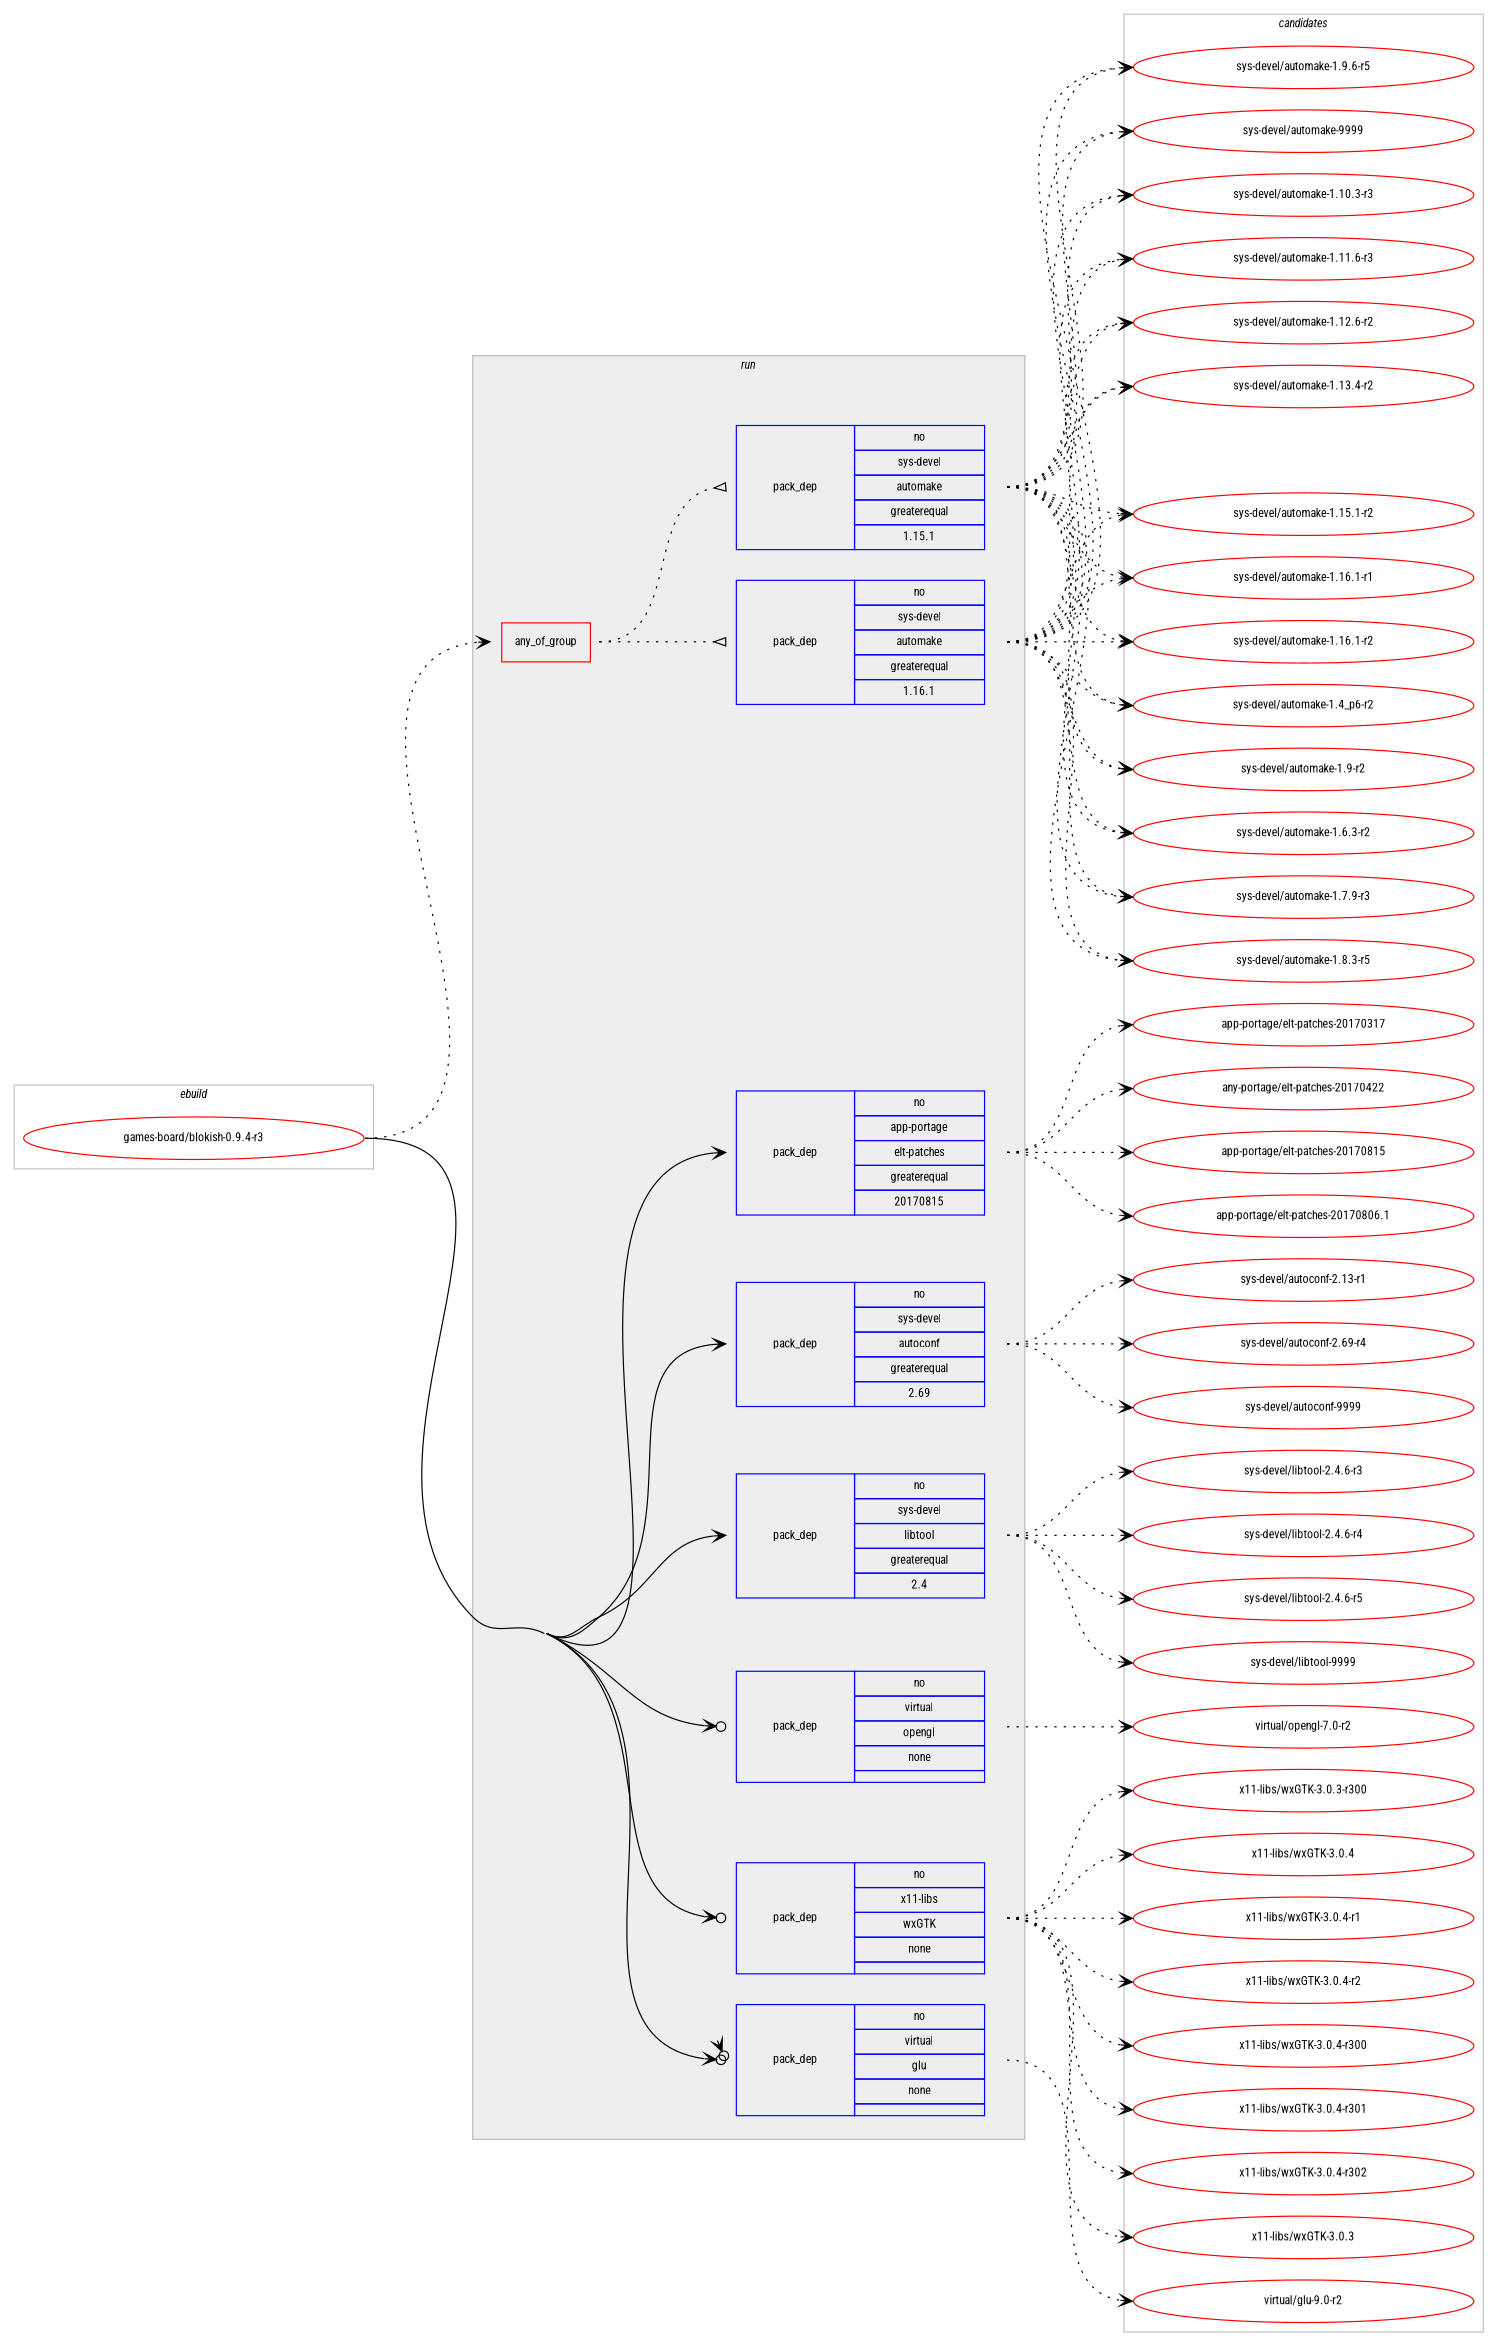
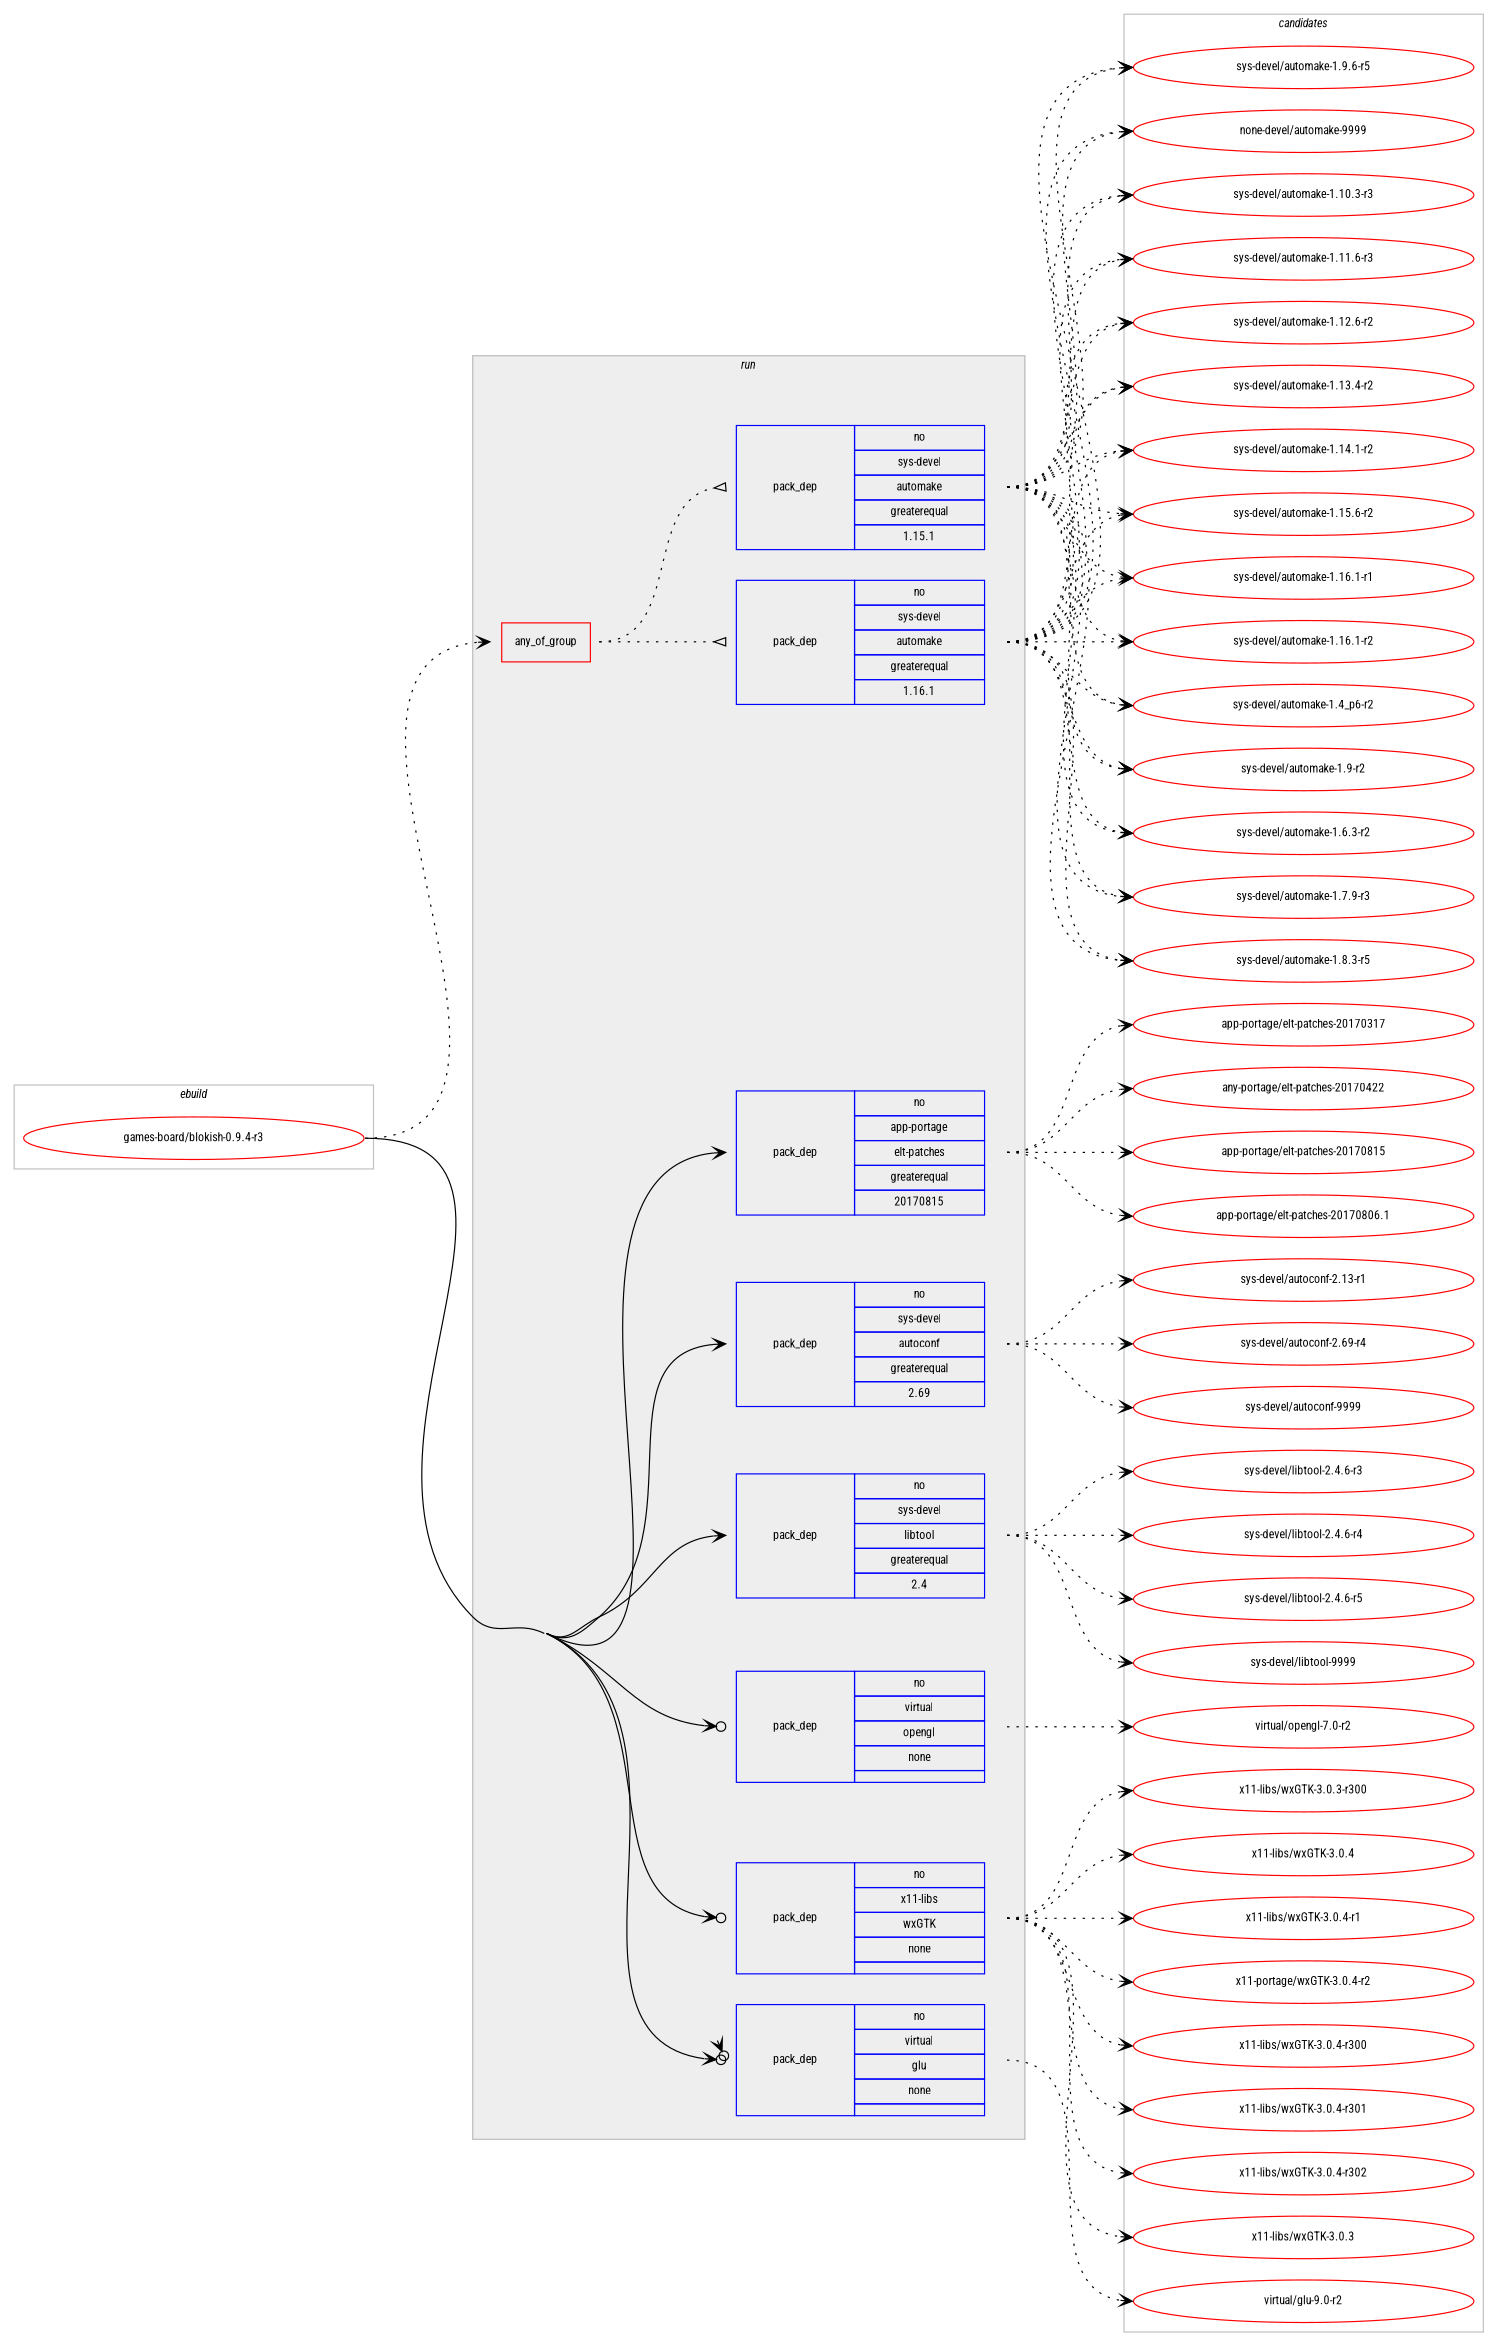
  digraph {
    compound=true
    concentrate=true
    fontname="Roboto Condensed"
    fontsize=10
    newrank=true
    rankdir=LR
    ranksep=1.5
    node [color=red fontname="Roboto Condensed" fontsize=10]
    edge [arrowhead=vee fontname="Roboto Condensed" headport=w style=dotted tailport=e weight=100]
    n1 [label="games-board/blokish-0.9.4-r3" width=4]
    n2 [color=blue label=<<TABLE BORDER="0" CELLBORDER="1" CELLSPACING="0" CELLPADDING="4" WIDTH="220"><TR><TD ROWSPAN="6" CELLPADDING="30">pack_dep</TD></TR><TR><TD WIDTH="110">no</TD></TR><TR><TD>sys-devel</TD></TR><TR><TD>automake</TD></TR><TR><TD>greaterequal</TD></TR><TR><TD>1.16.1</TD></TR></TABLE>> shape=none]
    n3 [color=blue label=<<TABLE BORDER="0" CELLBORDER="1" CELLSPACING="0" CELLPADDING="4" WIDTH="220"><TR><TD ROWSPAN="6" CELLPADDING="30">pack_dep</TD></TR><TR><TD WIDTH="110">no</TD></TR><TR><TD>sys-devel</TD></TR><TR><TD>automake</TD></TR><TR><TD>greaterequal</TD></TR><TR><TD>1.15.1</TD></TR></TABLE>> shape=none]
    n4 [label=<<TABLE BORDER="0" CELLBORDER="1" CELLSPACING="0" CELLPADDING="4"><TR><TD CELLPADDING="10">any_of_group</TD></TR></TABLE>> shape=none]
    n5 [color=blue label=<<TABLE BORDER="0" CELLBORDER="1" CELLSPACING="0" CELLPADDING="4" WIDTH="220"><TR><TD ROWSPAN="6" CELLPADDING="30">pack_dep</TD></TR><TR><TD WIDTH="110">no</TD></TR><TR><TD>app-portage</TD></TR><TR><TD>elt-patches</TD></TR><TR><TD>greaterequal</TD></TR><TR><TD>20170815</TD></TR></TABLE>> shape=none]
    n6 [color=blue label=<<TABLE BORDER="0" CELLBORDER="1" CELLSPACING="0" CELLPADDING="4" WIDTH="220"><TR><TD ROWSPAN="6" CELLPADDING="30">pack_dep</TD></TR><TR><TD WIDTH="110">no</TD></TR><TR><TD>sys-devel</TD></TR><TR><TD>autoconf</TD></TR><TR><TD>greaterequal</TD></TR><TR><TD>2.69</TD></TR></TABLE>> shape=none]
    n7 [color=blue label=<<TABLE BORDER="0" CELLBORDER="1" CELLSPACING="0" CELLPADDING="4" WIDTH="220"><TR><TD ROWSPAN="6" CELLPADDING="30">pack_dep</TD></TR><TR><TD WIDTH="110">no</TD></TR><TR><TD>sys-devel</TD></TR><TR><TD>libtool</TD></TR><TR><TD>greaterequal</TD></TR><TR><TD>2.4</TD></TR></TABLE>> shape=none]
    n8 [color=blue label=<<TABLE BORDER="0" CELLBORDER="1" CELLSPACING="0" CELLPADDING="4" WIDTH="220"><TR><TD ROWSPAN="6" CELLPADDING="30">pack_dep</TD></TR><TR><TD WIDTH="110">no</TD></TR><TR><TD>virtual</TD></TR><TR><TD>glu</TD></TR><TR><TD>none</TD></TR><TR><TD></TD></TR></TABLE>> shape=none]
    n9 [color=blue label=<<TABLE BORDER="0" CELLBORDER="1" CELLSPACING="0" CELLPADDING="4" WIDTH="220"><TR><TD ROWSPAN="6" CELLPADDING="30">pack_dep</TD></TR><TR><TD WIDTH="110">no</TD></TR><TR><TD>virtual</TD></TR><TR><TD>opengl</TD></TR><TR><TD>none</TD></TR><TR><TD></TD></TR></TABLE>> shape=none]
    n10 [color=blue label=<<TABLE BORDER="0" CELLBORDER="1" CELLSPACING="0" CELLPADDING="4" WIDTH="220"><TR><TD ROWSPAN="6" CELLPADDING="30">pack_dep</TD></TR><TR><TD WIDTH="110">no</TD></TR><TR><TD>x11-libs</TD></TR><TR><TD>wxGTK</TD></TR><TR><TD>none</TD></TR><TR><TD></TD></TR></TABLE>> shape=none]
    n11 [label="sys-devel/automake-1.10.3-r3" width=4]
    n12 [label="sys-devel/automake-1.11.6-r3" width=4]
    n13 [label="sys-devel/automake-1.12.6-r2" width=4]
    n14 [label="sys-devel/automake-1.13.4-r2" width=4]
-   n16 [label="sys-devel/automake-1.15.1-r2" width=4]
+   n15 [label="sys-devel/automake-1.14.1-r2" width=4]
+   n16 [label="sys-devel/automake-1.15.6-r2" width=4]
    n17 [label="sys-devel/automake-1.16.1-r1" width=4]
    n18 [label="sys-devel/automake-1.16.1-r2" width=4]
    n19 [label="sys-devel/automake-1.4_p6-r2" width=4]
    n20 [label="sys-devel/automake-1.9-r2" width=4]
    n21 [label="sys-devel/automake-1.6.3-r2" width=4]
    n22 [label="sys-devel/automake-1.7.9-r3" width=4]
    n23 [label="sys-devel/automake-1.8.3-r5" width=4]
    n24 [label="sys-devel/automake-1.9.6-r5" width=4]
-   n25 [label="sys-devel/automake-9999" width=4]
+   n25 [label="none-devel/automake-9999" width=4]
    n26 [label="app-portage/elt-patches-20170317" width=4]
    n27 [label="any-portage/elt-patches-20170422" width=4]
    n28 [label="app-portage/elt-patches-20170815" width=4]
    n29 [label="app-portage/elt-patches-20170806.1" width=4]
    n30 [label="sys-devel/autoconf-2.13-r1" width=4]
    n31 [label="sys-devel/autoconf-2.69-r4" width=4]
    n32 [label="sys-devel/autoconf-9999" width=4]
    n33 [label="sys-devel/libtool-2.4.6-r3" width=4]
    n34 [label="sys-devel/libtool-2.4.6-r4" width=4]
    n35 [label="sys-devel/libtool-2.4.6-r5" width=4]
    n36 [label="sys-devel/libtool-9999" width=4]
    n37 [label="virtual/glu-9.0-r2" width=4]
    n38 [label="virtual/opengl-7.0-r2" width=4]
    n39 [label="x11-libs/wxGTK-3.0.3" width=4]
    n40 [label="x11-libs/wxGTK-3.0.3-r300" width=4]
    n41 [label="x11-libs/wxGTK-3.0.4" width=4]
    n42 [label="x11-libs/wxGTK-3.0.4-r1" width=4]
-   n43 [label="x11-libs/wxGTK-3.0.4-r2" width=4]
+   n43 [label="x11-portage/wxGTK-3.0.4-r2" width=4]
    n44 [label="x11-libs/wxGTK-3.0.4-r300" width=4]
    n45 [label="x11-libs/wxGTK-3.0.4-r301" width=4]
    n46 [label="x11-libs/wxGTK-3.0.4-r302" width=4]
    subgraph cluster_1 {
      color=gray
      label=<<i>ebuild</i>>
      rank=same
      n1
    }
    subgraph cluster_2 {
      color=gray
      label=<<i>dependencies</i>>
      subgraph cluster_3 {
        color=gray
        fillcolor="#eeeeee"
        label=<<i>compile</i>>
        style=filled
        subgraph sub_4 {
          color=gray
          fillcolor="#eeeeee"
          label=<<i>compile</i>>
          style=filled
          n4
          subgraph sub_5 {
            color=gray
            fillcolor="#eeeeee"
            label=<<i>compile</i>>
            style=filled
            n2
          }
          subgraph sub_6 {
            color=gray
            fillcolor="#eeeeee"
            label=<<i>compile</i>>
            style=filled
            n3
          }
        }
        subgraph sub_7 {
          color=gray
          fillcolor="#eeeeee"
          label=<<i>compile</i>>
          style=filled
          n5
        }
        subgraph sub_8 {
          color=gray
          fillcolor="#eeeeee"
          label=<<i>compile</i>>
          style=filled
          n6
        }
        subgraph sub_9 {
          color=gray
          fillcolor="#eeeeee"
          label=<<i>compile</i>>
          style=filled
          n7
        }
      }
      subgraph cluster_10 {
        color=gray
        fillcolor="#eeeeee"
        label=<<i>compile and run</i>>
        style=filled
        subgraph sub_11 {
          color=gray
          fillcolor="#eeeeee"
          label=<<i>compile and run</i>>
          style=filled
          n8
        }
        subgraph sub_12 {
          color=gray
          fillcolor="#eeeeee"
          label=<<i>compile and run</i>>
          style=filled
          n9
        }
        subgraph sub_13 {
          color=gray
          fillcolor="#eeeeee"
          label=<<i>compile and run</i>>
          style=filled
          n10
        }
      }
      subgraph cluster_14 {
        color=gray
        fillcolor="#eeeeee"
        label=<<i>run</i>>
        style=filled
      }
    }
    subgraph cluster_15 {
      color=gray
      label=<<i>candidates</i>>
      rank=same
      subgraph sub_16 {
        color=black
        label=<<i>candidates</i>>
        nodesep=1
        rank=same
        n11
        n12
        n13
        n14
+       n15
        n16
        n17
        n18
        n19
        n20
        n21
        n22
        n23
        n24
        n25
      }
      subgraph sub_17 {
        color=black
        label=<<i>candidates</i>>
        nodesep=1
        rank=same
        n11
        n12
        n13
        n14
+       n15
        n16
        n17
        n18
        n19
        n20
        n21
        n22
        n23
        n24
        n25
      }
      subgraph sub_18 {
        color=black
        label=<<i>candidates</i>>
        nodesep=1
        rank=same
        n26
        n27
        n28
        n29
      }
      subgraph sub_19 {
        color=black
        label=<<i>candidates</i>>
        nodesep=1
        rank=same
        n30
        n31
        n32
      }
      subgraph sub_20 {
        color=black
        label=<<i>candidates</i>>
        nodesep=1
        rank=same
        n33
        n34
        n35
        n36
      }
      subgraph sub_21 {
        color=black
        label=<<i>candidates</i>>
        nodesep=1
        rank=same
        n37
      }
      subgraph sub_22 {
        color=black
        label=<<i>candidates</i>>
        nodesep=1
        rank=same
        n38
      }
      subgraph sub_23 {
        color=black
        label=<<i>candidates</i>>
        nodesep=1
        rank=same
        n39
        n40
        n41
        n42
        n43
        n44
        n45
        n46
      }
    }
    n1 -> n4 [weight=20]
    n1 -> n5 [style=solid weight=20]
    n1 -> n6 [style=solid weight=20]
    n1 -> n7 [style=solid weight=20]
    n1 -> n8 [arrowhead=odotvee style=solid weight=20]
    n1 -> n9 [arrowhead=odotvee style=solid weight=20]
    n1 -> n10 [arrowhead=odotvee style=solid weight=20]
    n2 -> n11
    n2 -> n12
    n2 -> n13
    n2 -> n14
+   n2 -> n15
    n2 -> n16
    n2 -> n17
    n2 -> n18
    n2 -> n19
    n2 -> n20
    n2 -> n21
    n2 -> n22
    n2 -> n23
    n2 -> n24
    n2 -> n25
    n3 -> n11
    n3 -> n12
    n3 -> n13
    n3 -> n14
+   n3 -> n15
    n3 -> n16
    n3 -> n17
    n3 -> n18
    n3 -> n19
    n3 -> n20
    n3 -> n21
    n3 -> n22
    n3 -> n23
    n3 -> n24
    n3 -> n25
    n4 -> n2 [arrowhead=oinv weight=20]
    n4 -> n3 [arrowhead=oinv weight=20]
    n5 -> n26
    n5 -> n27
    n5 -> n28
    n5 -> n29
    n6 -> n30
    n6 -> n31
    n6 -> n32
    n7 -> n33
    n7 -> n34
    n7 -> n35
    n7 -> n36
    n8 -> n37
    n9 -> n38
    n10 -> n39
    n10 -> n40
    n10 -> n41
    n10 -> n42
    n10 -> n43
    n10 -> n44
    n10 -> n45
    n10 -> n46
  }
